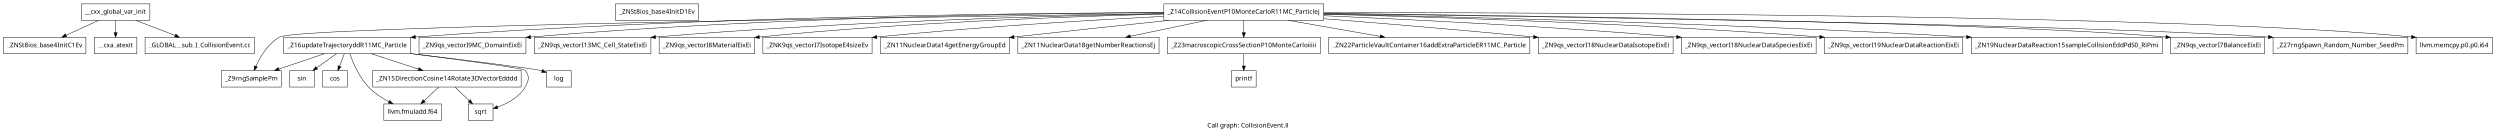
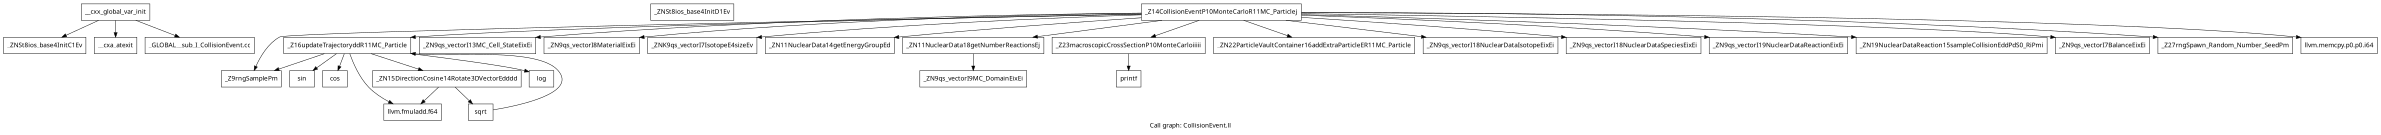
  digraph {
    fontname="Noto Sans"
    label="Call graph: CollisionEvent.ll"
    node [fontname="Noto Sans" shape=record]
    edge [fontname="Noto Sans"]
    n1 [label="{__cxx_global_var_init}"]
    n2 [label="{_ZNSt8ios_base4InitC1Ev}"]
    n3 [label="{__cxa_atexit}"]
    n4 [label="{_GLOBAL__sub_I_CollisionEvent.cc}"]
    n5 [label="{_ZNSt8ios_base4InitD1Ev}"]
    n6 [label="{_Z16updateTrajectoryddR11MC_Particle}"]
    n7 [label="{_Z9rngSamplePm}"]
    n8 [label="{sin}"]
    n9 [label="{cos}"]
    n10 [label="{llvm.fmuladd.f64}"]
    n11 [label="{sqrt}"]
    n12 [label="{_ZN15DirectionCosine14Rotate3DVectorEdddd}"]
    n13 [label="{log}"]
    n14 [label="{_Z14CollisionEventP10MonteCarloR11MC_Particlej}"]
    n15 [label="{_ZN9qs_vectorI9MC_DomainEixEi}"]
    n16 [label="{_ZN9qs_vectorI13MC_Cell_StateEixEi}"]
    n17 [label="{_ZN9qs_vectorI8MaterialEixEi}"]
    n18 [label="{_ZNK9qs_vectorI7IsotopeE4sizeEv}"]
    n19 [label="{_ZN11NuclearData14getEnergyGroupEd}"]
    n20 [label="{_ZN11NuclearData18getNumberReactionsEj}"]
    n21 [label="{_Z23macroscopicCrossSectionP10MonteCarloiiiii}"]
    n22 [label="{_ZN22ParticleVaultContainer16addExtraParticleER11MC_Particle}"]
    n23 [label="{_ZN9qs_vectorI18NuclearDataIsotopeEixEi}"]
    n24 [label="{_ZN9qs_vectorI18NuclearDataSpeciesEixEi}"]
    n25 [label="{_ZN9qs_vectorI19NuclearDataReactionEixEi}"]
    n26 [label="{_ZN19NuclearDataReaction15sampleCollisionEddPdS0_RiPmi}"]
    n27 [label="{_ZN9qs_vectorI7BalanceEixEi}"]
    n28 [label="{_Z27rngSpawn_Random_Number_SeedPm}"]
    n29 [label="{llvm.memcpy.p0.p0.i64}"]
    n30 [label="{printf}"]
    n1 -> n2
    n1 -> n3
    n1 -> n4
    n6 -> n7
    n6 -> n8
    n6 -> n9
    n6 -> n10
-   n6 -> n11
+   n11 -> n6
    n6 -> n12
    n6 -> n13
    n12 -> n10
    n12 -> n11
    n14 -> n6
    n14 -> n7
-   n14 -> n15
+   n20 -> n15
    n14 -> n16
    n14 -> n17
    n14 -> n18
    n14 -> n19
    n14 -> n20
    n14 -> n21
    n14 -> n22
    n14 -> n23
    n14 -> n24
    n14 -> n25
    n14 -> n26
    n14 -> n27
    n14 -> n28
    n14 -> n29
    n21 -> n30
  }
